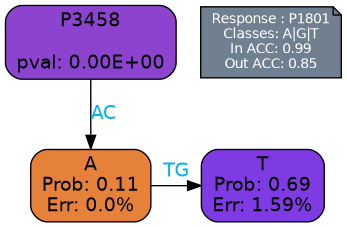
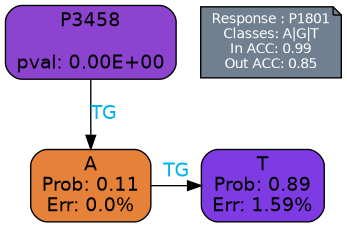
  digraph {
    ranksep=equally
    splines=polylines
    node [color=black fontname=helvetica shape=box style="filled, rounded"]
    edge [fontcolor=deepskyblue2 fontname=helvetica]
    n1 [fillcolor="#e58139" label="A\nProb: 0.11\nErr: 0.0%"]
-   n2 [fillcolor="#7f3be3" label="T\nProb: 0.69\nErr: 1.59%"]
+   n2 [fillcolor="#7f3be3" label="T\nProb: 0.89\nErr: 1.59%"]
    n3 [align=left fillcolor=slategray fontcolor=white fontsize=10 label="Response : P1801\nClasses: A|G|T\nIn ACC: 0.99\nOut ACC: 0.85\n" shape=note style=filled]
    n4 [fillcolor="#8b43d0" label="P3458\n\npval: 0.00E+00"]
    subgraph sub_1 {
      rank=same
      n1
      n2
    }
    subgraph sub_2 {
      rank=same
      n3
      n4
    }
    n1 -> n2 [label=TG]
-   n4 -> n1 [label=AC]
+   n4 -> n1 [label=TG]
  }
